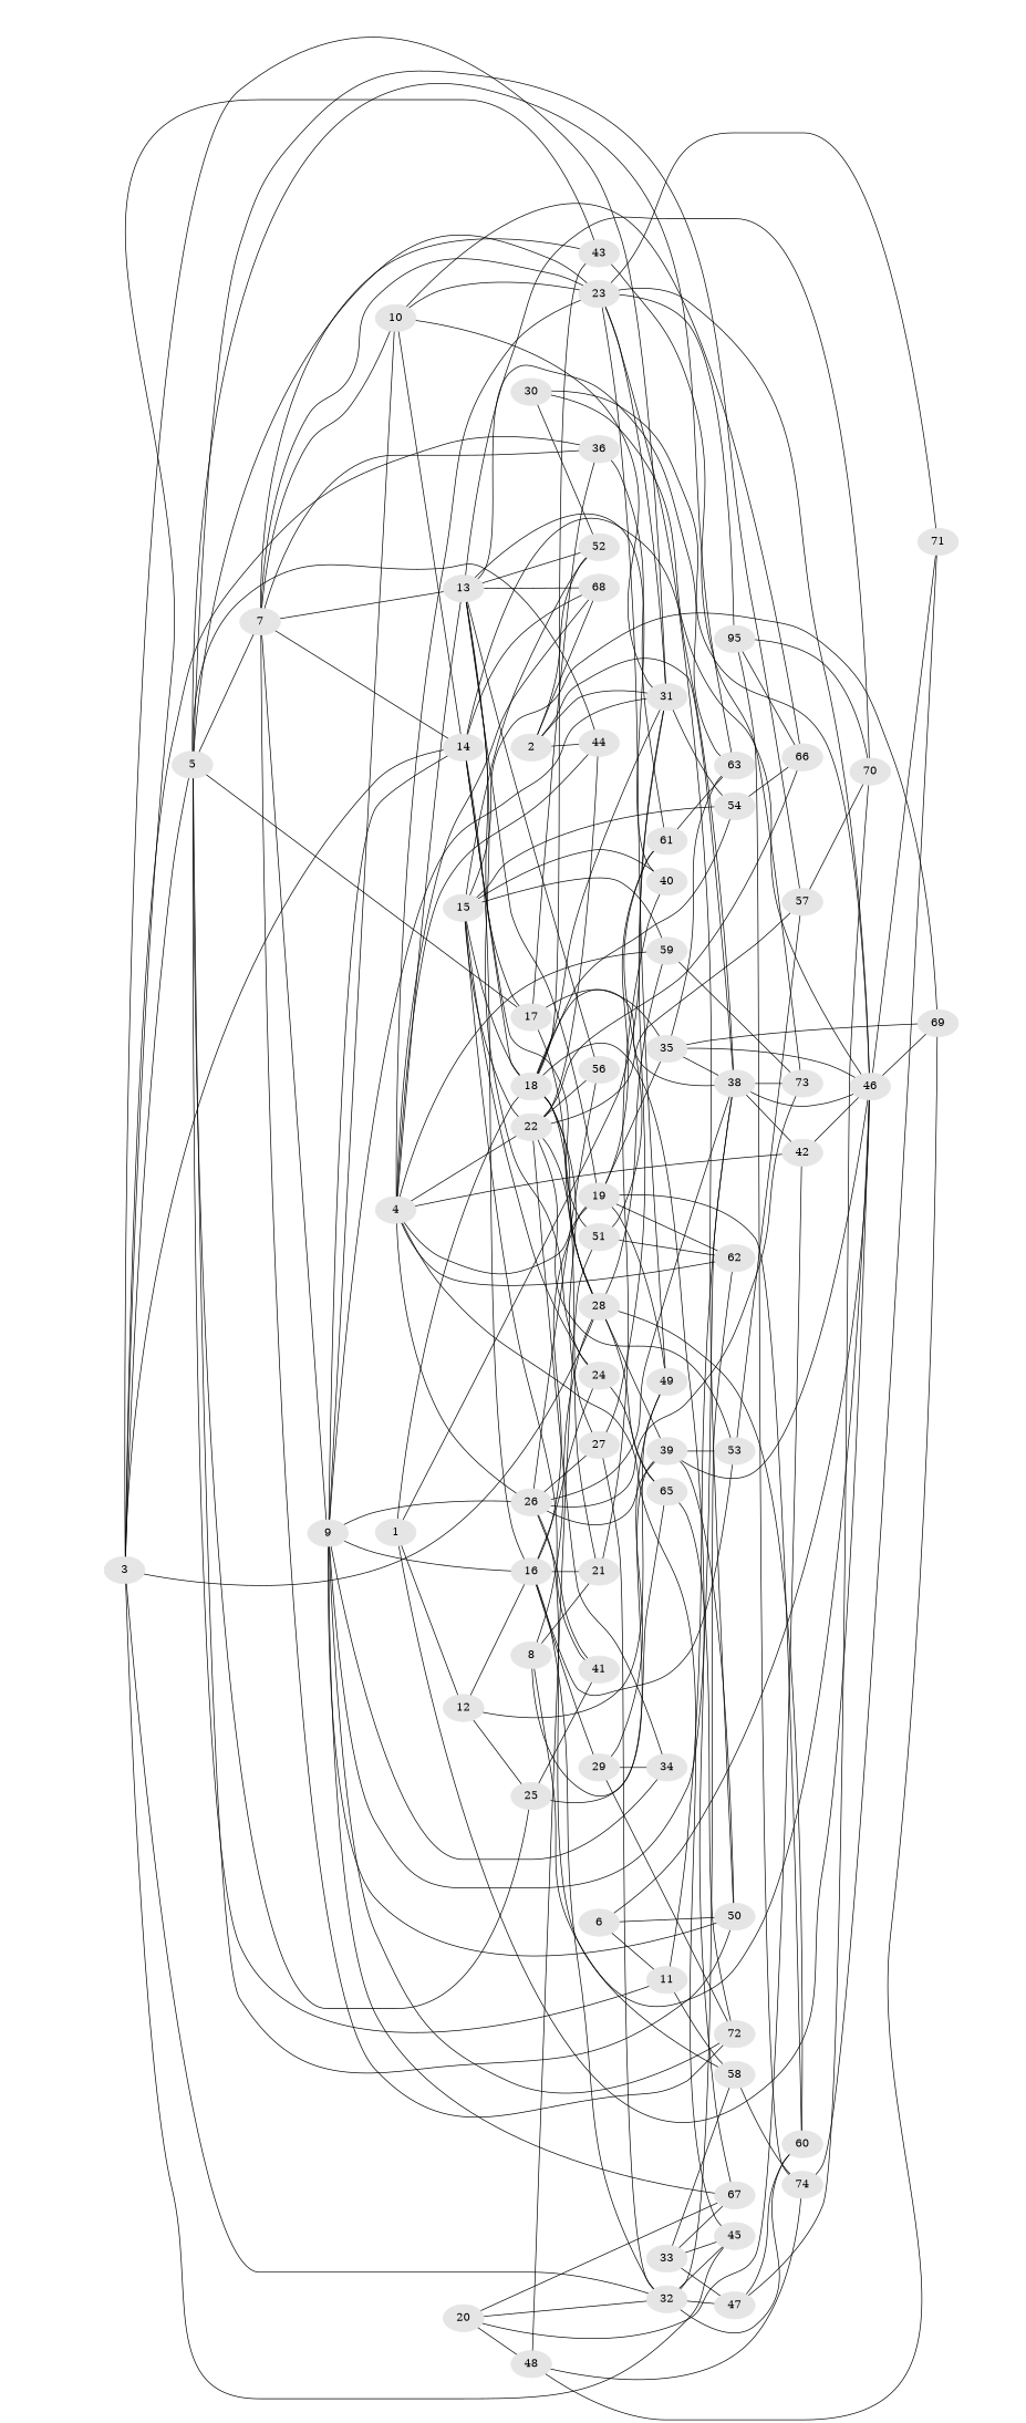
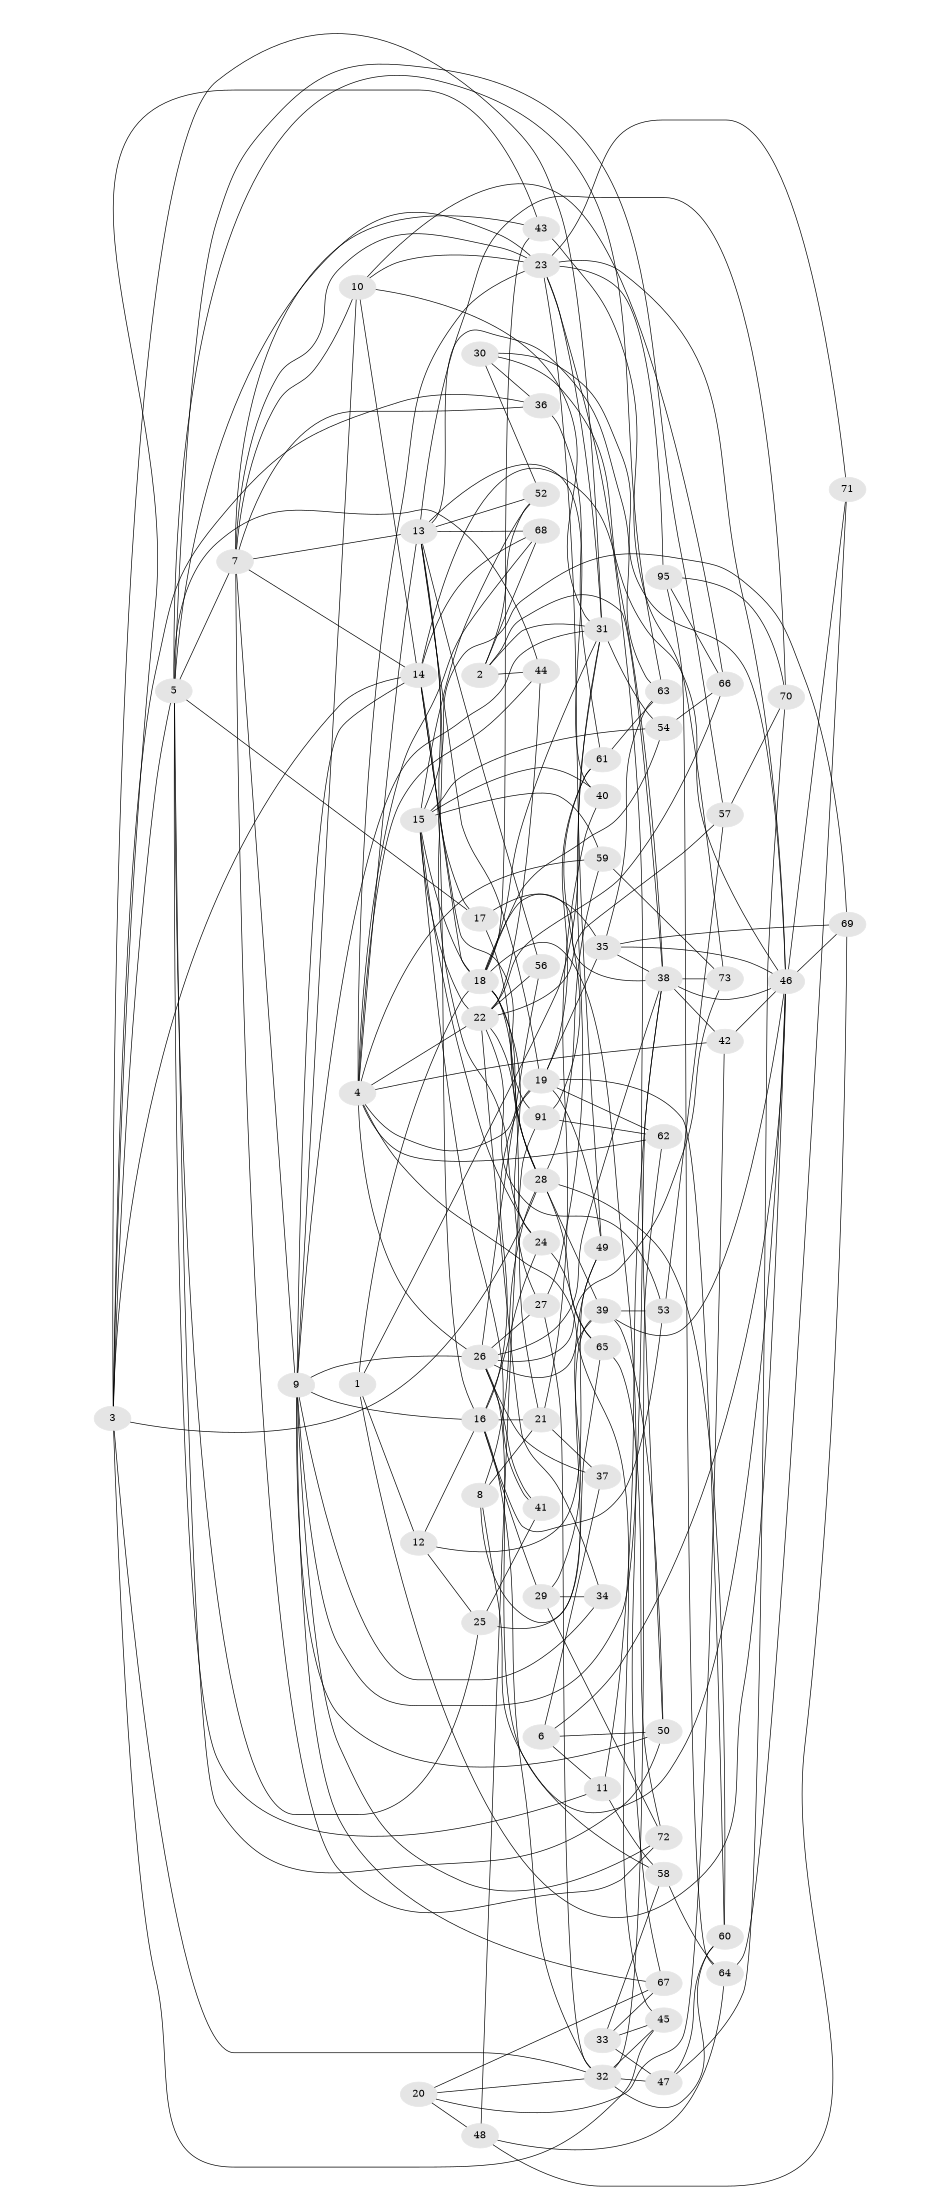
  graph {
    rankdir=LR
    node [color=gray90 style=filled]
    edge [weight=1.0]
    1
    12
    18
    31
    46
    25
    16
    49
    28
    43
    21
    67
    54
    27
    35
    69
    71
    2
    38
    44
    52
    68
    42
    73
    3
    5
    14
    32
    36
    45
    23
    7
    11
    17
    50
    57
    63
-   51
+   51 [label=91]
    59
    65
    39
    60
    62
    47
    61
    4
    13
    19
    22
    26
    24
    40
    56
    70
    34
    66
    53
    n58 [label=95]
+   37
    41
    58
    9
    10
    72
    6
    8
    29
-   64 [label=74]
+   64
    15
    20
    48
    30
    33
    1 -- 12
    1 -- 18
    1 -- 31
    1 -- 46
    12 -- 25
    12 -- 16
    12 -- 49
    18 -- 31
    18 -- 28
    18 -- 43
    18 -- 21
    18 -- 67
    18 -- 54
    18 -- 27
    18 -- 35
    31 -- 54
    46 -- 69
    46 -- 71
    25 -- 39
    25 -- 41
    16 -- 21 [weight=2.0]
    16 -- 32 [weight=2.0]
    16 -- 19
    16 -- 24
    16 -- 53
    16 -- 29
    28 -- 59
    28 -- 65
    28 -- 39
    28 -- 60
    43 -- 73
    21 -- 40
+   21 -- 37
    54 -- 66
    27 -- 31
    27 -- 32
    35 -- 46
    35 -- 69
    35 -- 38
    35 -- 63
    2 -- 31
    2 -- 38
    2 -- 44
    2 -- 52
    2 -- 68
    38 -- 46
    38 -- 42
    38 -- 73
    42 -- 46
    3 -- 31
    3 -- 28
    3 -- 43
    3 -- 5
    3 -- 14
    3 -- 32 [weight=3.0]
    3 -- 36
    3 -- 45
    5 -- 25
    5 -- 44
    5 -- 23
    5 -- 7
    5 -- 11
    5 -- 17
    5 -- 50
    5 -- 57
    5 -- 63
    14 -- 18
    14 -- 46
    14 -- 16 [weight=2.0]
    14 -- 68
    14 -- 51
    32 -- 45 [weight=2.0]
    32 -- 60
    32 -- 62
    32 -- 47
    36 -- 61
    23 -- 31 [weight=2.0]
    23 -- 46
    23 -- 49
    23 -- 71 [weight=2.0]
    23 -- 50
    23 -- n58
    7 -- 43
    7 -- 14
    7 -- 36
    7 -- 23
    7 -- 13
    7 -- 9 [weight=2.0]
    7 -- 10
    7 -- 72
    11 -- 38
    11 -- 58
    17 -- 28
    17 -- 38
    57 -- 70
    51 -- 62
    51 -- 61
    59 -- 73
    65 -- 72
    39 -- 46
    39 -- 50
    39 -- 53
    47 -- 60
    47 -- 70
    61 -- 63
    4 -- 44
    4 -- 68
    4 -- 42
    4 -- 45 [weight=2.0]
    4 -- 23
    4 -- 59
    4 -- 62
    4 -- 13
    4 -- 19
    4 -- 22
    4 -- 26
    13 -- 52
    13 -- 68
    13 -- 17
    13 -- 63
    13 -- 19
    13 -- 24
    13 -- 40 [weight=2.0]
    13 -- 56
    13 -- 70
    19 -- 49
    19 -- 35
    19 -- 60
    19 -- 62
    19 -- 61
    22 -- 28 [weight=2.0]
    22 -- 44
    22 -- 57
    22 -- 56 [weight=2.0]
    22 -- 34
    22 -- 66
    22 -- 53
    26 -- 27
    26 -- 38
    26 -- 73
    26 -- 39
    26 -- 56
+   26 -- 37
    26 -- 41
    26 -- 58
    24 -- 65
    53 -- 57
    n58 -- 70
    n58 -- 66
    n58 -- 64
    58 -- 64
    9 -- 31
    9 -- 16
    9 -- 67
    9 -- 38
    9 -- 14
    9 -- 50
    9 -- 26
    9 -- 34
    9 -- 10
    9 -- 72
    10 -- 31
    10 -- 14
    10 -- 23
    10 -- 66
    6 -- 46
    6 -- 11
    6 -- 50
+   6 -- 37
    8 -- 46
    8 -- 28
    8 -- 21
    8 -- 65
    29 -- 49
    29 -- 34
    29 -- 72
    64 -- 71
    15 -- 18 [weight=2.0]
    15 -- 54
    15 -- 69
    15 -- 52
    15 -- 59
    15 -- 22
    15 -- 24
    15 -- 40
    15 -- 41
    20 -- 67
    20 -- 42
    20 -- 32
    20 -- 48
    48 -- 69
    48 -- 51
    48 -- 64
    30 -- 46
    30 -- 38
    30 -- 52
-   17 -- 36
+   30 -- 36
    33 -- 67
    33 -- 45
    33 -- 47
    33 -- 58
  }
